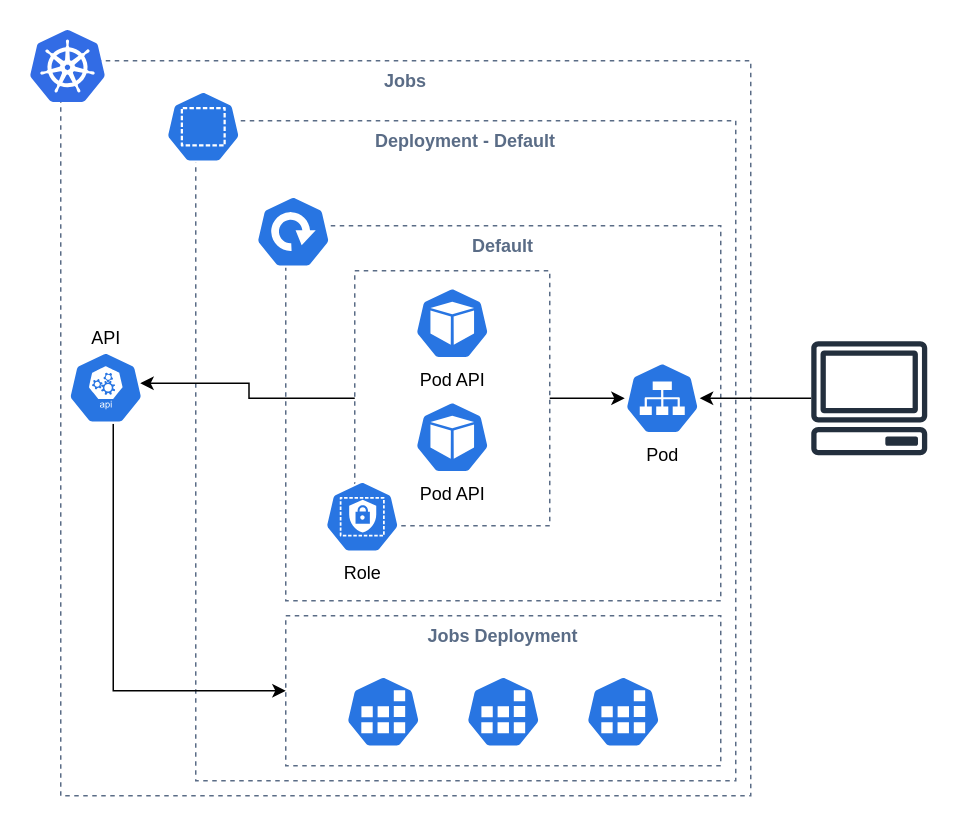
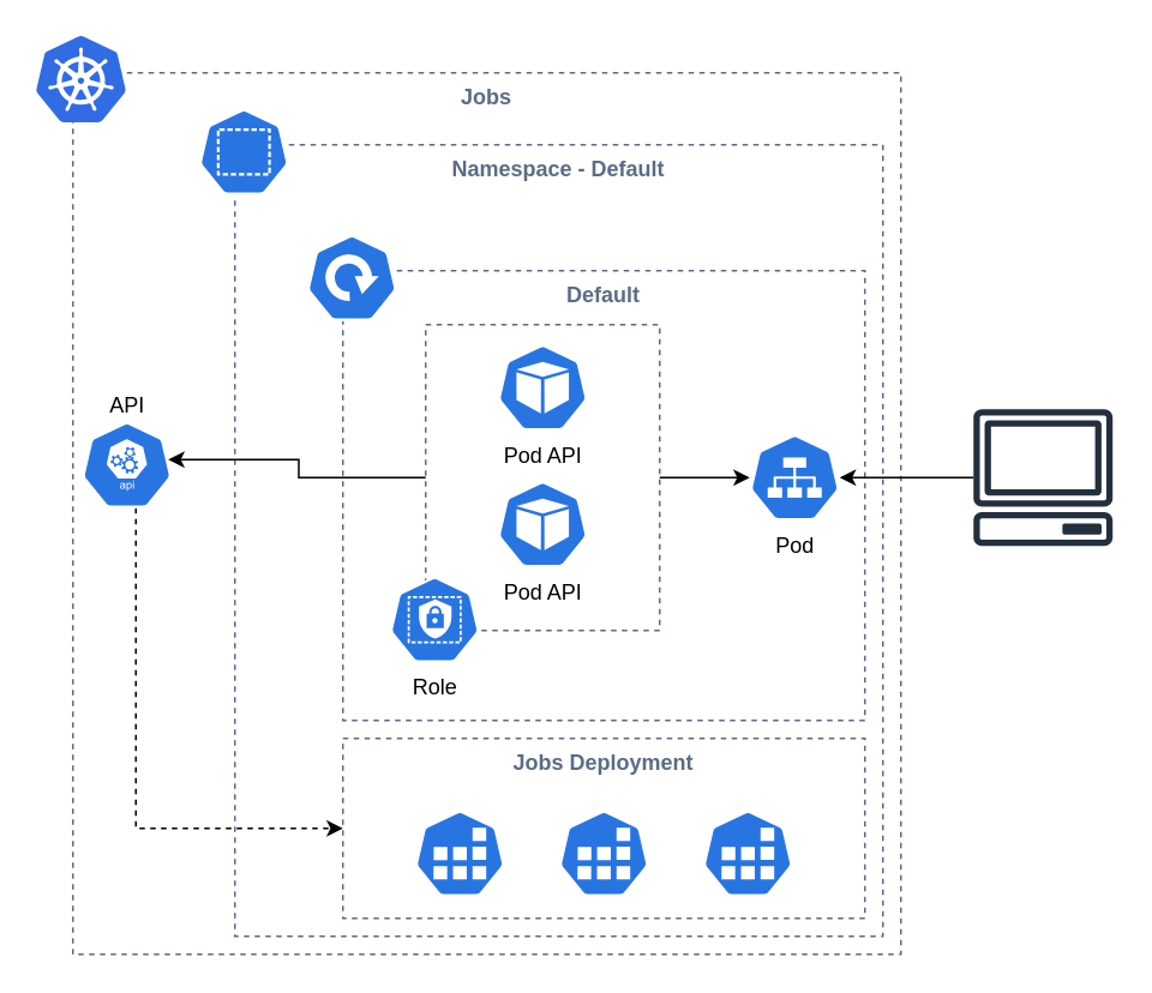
  <mxCell id="0" />
  <mxCell id="1" parent="0" />
  <mxCell id="2" value="Jobs" style="fillColor=none;strokeColor=#5A6C86;dashed=1;verticalAlign=top;fontStyle=1;fontColor=#5A6C86;" vertex="1" parent="1"><mxGeometry x="40" y="40" width="460" height="490" as="geometry" /></mxCell>
- <mxCell id="3" value="Deployment - Default" style="fillColor=none;strokeColor=#5A6C86;dashed=1;verticalAlign=top;fontStyle=1;fontColor=#5A6C86;" vertex="1" parent="1"><mxGeometry x="130" y="80" width="360" height="440" as="geometry" /></mxCell>
+ <mxCell id="3" value="Namespace - Default" style="fillColor=none;strokeColor=#5A6C86;dashed=1;verticalAlign=top;fontStyle=1;fontColor=#5A6C86;" vertex="1" parent="1"><mxGeometry x="130" y="80" width="360" height="440" as="geometry" /></mxCell>
  <mxCell id="4" value="Jobs Deployment" style="fillColor=none;strokeColor=#5A6C86;dashed=1;verticalAlign=top;fontStyle=1;fontColor=#5A6C86;" vertex="1" parent="1"><mxGeometry x="190" y="410" width="290" height="100" as="geometry" /></mxCell>
  <mxCell id="5" value="Default" style="fillColor=none;strokeColor=#5A6C86;dashed=1;verticalAlign=top;fontStyle=1;fontColor=#5A6C86;" vertex="1" parent="1"><mxGeometry x="190" y="150" width="290" height="250" as="geometry" /></mxCell>
  <mxCell id="6" value="" style="sketch=0;html=1;dashed=0;whitespace=wrap;fillColor=#2875E2;strokeColor=#ffffff;points=[[0.005,0.63,0],[0.1,0.2,0],[0.9,0.2,0],[0.5,0,0],[0.995,0.63,0],[0.72,0.99,0],[0.5,1,0],[0.28,0.99,0]];shape=mxgraph.kubernetes.icon;prIcon=job;labelPosition=center;verticalLabelPosition=bottom;align=center;verticalAlign=top;" vertex="1" parent="1"><mxGeometry x="230" y="450" width="50" height="48" as="geometry" /></mxCell>
  <mxCell id="7" value="" style="sketch=0;html=1;dashed=0;whitespace=wrap;fillColor=#2875E2;strokeColor=#ffffff;points=[[0.005,0.63,0],[0.1,0.2,0],[0.9,0.2,0],[0.5,0,0],[0.995,0.63,0],[0.72,0.99,0],[0.5,1,0],[0.28,0.99,0]];shape=mxgraph.kubernetes.icon;prIcon=ns;labelPosition=center;verticalLabelPosition=bottom;align=center;verticalAlign=top;" vertex="1" parent="1"><mxGeometry x="110" y="60" width="50" height="48" as="geometry" /></mxCell>
  <mxCell id="8" value="" style="sketch=0;html=1;dashed=0;whitespace=wrap;fillColor=#2875E2;strokeColor=#ffffff;points=[[0.005,0.63,0],[0.1,0.2,0],[0.9,0.2,0],[0.5,0,0],[0.995,0.63,0],[0.72,0.99,0],[0.5,1,0],[0.28,0.99,0]];shape=mxgraph.kubernetes.icon;prIcon=deploy;labelPosition=center;verticalLabelPosition=bottom;align=center;verticalAlign=top;" vertex="1" parent="1"><mxGeometry x="170" y="130" width="50" height="48" as="geometry" /></mxCell>
  <mxCell id="9" value="" style="sketch=0;aspect=fixed;html=1;points=[];align=center;image;fontSize=12;image=img/lib/mscae/Kubernetes.svg;" vertex="1" parent="1"><mxGeometry x="20" y="20" width="50" height="48" as="geometry" /></mxCell>
  <mxCell id="10" value="Pod" style="sketch=0;html=1;dashed=0;whitespace=wrap;fillColor=#2875E2;strokeColor=#ffffff;points=[[0.005,0.63,0],[0.1,0.2,0],[0.9,0.2,0],[0.5,0,0],[0.995,0.63,0],[0.72,0.99,0],[0.5,1,0],[0.28,0.99,0]];shape=mxgraph.kubernetes.icon;prIcon=svc;labelPosition=center;verticalLabelPosition=bottom;align=center;verticalAlign=top;" vertex="1" parent="1"><mxGeometry x="416" y="241" width="50" height="48" as="geometry" /></mxCell>
- <mxCell id="11" style="edgeStyle=orthogonalEdgeStyle;rounded=0;orthogonalLoop=1;jettySize=auto;html=1;entryX=0;entryY=0.5;entryDx=0;entryDy=0;" edge="1" parent="1" source="12" target="4"><mxGeometry relative="1" as="geometry"><Array as="points"><mxPoint x="75" y="460" /></Array></mxGeometry></mxCell>
+ <mxCell id="11" style="edgeStyle=orthogonalEdgeStyle;rounded=0;orthogonalLoop=1;jettySize=auto;html=1;entryX=0;entryY=0.5;entryDx=0;entryDy=0;dashed=1;" edge="1" parent="1" source="12" target="4"><mxGeometry relative="1" as="geometry"><Array as="points"><mxPoint x="75" y="460" /></Array></mxGeometry></mxCell>
  <mxCell id="12" value="API" style="sketch=0;html=1;dashed=0;whitespace=wrap;fillColor=#2875E2;strokeColor=#ffffff;points=[[0.005,0.63,0],[0.1,0.2,0],[0.9,0.2,0],[0.5,0,0],[0.995,0.63,0],[0.72,0.99,0],[0.5,1,0],[0.28,0.99,0]];shape=mxgraph.kubernetes.icon;prIcon=api;labelPosition=center;verticalLabelPosition=top;align=center;verticalAlign=bottom;" vertex="1" parent="1"><mxGeometry x="45" y="234" width="50" height="48" as="geometry" /></mxCell>
  <mxCell id="13" value="" style="group" vertex="1" connectable="0" parent="1"><mxGeometry x="250" y="130" width="190" height="208" as="geometry" /></mxCell>
  <mxCell id="14" value="" style="fillColor=none;strokeColor=#5A6C86;dashed=1;verticalAlign=top;fontStyle=0;fontColor=#5A6C86;" vertex="1" parent="13"><mxGeometry x="-14" y="50" width="130" height="170" as="geometry" /></mxCell>
  <mxCell id="15" value="Pod API" style="sketch=0;html=1;dashed=0;whitespace=wrap;fillColor=#2875E2;strokeColor=#ffffff;points=[[0.005,0.63,0],[0.1,0.2,0],[0.9,0.2,0],[0.5,0,0],[0.995,0.63,0],[0.72,0.99,0],[0.5,1,0],[0.28,0.99,0]];shape=mxgraph.kubernetes.icon;prIcon=pod;labelPosition=center;verticalLabelPosition=bottom;align=center;verticalAlign=top;" vertex="1" parent="13"><mxGeometry x="-44" y="61" width="190" height="48" as="geometry" /></mxCell>
  <mxCell id="16" value="Pod API" style="sketch=0;html=1;dashed=0;whitespace=wrap;fillColor=#2875E2;strokeColor=#ffffff;points=[[0.005,0.63,0],[0.1,0.2,0],[0.9,0.2,0],[0.5,0,0],[0.995,0.63,0],[0.72,0.99,0],[0.5,1,0],[0.28,0.99,0]];shape=mxgraph.kubernetes.icon;prIcon=pod;labelPosition=center;verticalLabelPosition=bottom;align=center;verticalAlign=top;" vertex="1" parent="13"><mxGeometry x="-44" y="137" width="190" height="48" as="geometry" /></mxCell>
  <mxCell id="17" value="Role" style="sketch=0;html=1;dashed=0;whitespace=wrap;fillColor=#2875E2;strokeColor=#ffffff;points=[[0.005,0.63,0],[0.1,0.2,0],[0.9,0.2,0],[0.5,0,0],[0.995,0.63,0],[0.72,0.99,0],[0.5,1,0],[0.28,0.99,0]];shape=mxgraph.kubernetes.icon;prIcon=role;labelPosition=center;verticalLabelPosition=bottom;align=center;verticalAlign=top;" vertex="1" parent="13"><mxGeometry x="-34" y="190" width="50" height="48" as="geometry" /></mxCell>
  <mxCell id="18" value="" style="edgeStyle=orthogonalEdgeStyle;rounded=0;orthogonalLoop=1;jettySize=auto;html=1;" edge="1" parent="1" source="14" target="10"><mxGeometry relative="1" as="geometry" /></mxCell>
  <mxCell id="19" style="edgeStyle=orthogonalEdgeStyle;rounded=0;orthogonalLoop=1;jettySize=auto;html=1;entryX=0.96;entryY=0.438;entryDx=0;entryDy=0;entryPerimeter=0;exitX=0;exitY=0.5;exitDx=0;exitDy=0;" edge="1" parent="1" source="14" target="12"><mxGeometry relative="1" as="geometry" /></mxCell>
  <mxCell id="20" value="" style="sketch=0;html=1;dashed=0;whitespace=wrap;fillColor=#2875E2;strokeColor=#ffffff;points=[[0.005,0.63,0],[0.1,0.2,0],[0.9,0.2,0],[0.5,0,0],[0.995,0.63,0],[0.72,0.99,0],[0.5,1,0],[0.28,0.99,0]];shape=mxgraph.kubernetes.icon;prIcon=job;labelPosition=center;verticalLabelPosition=bottom;align=center;verticalAlign=top;" vertex="1" parent="1"><mxGeometry x="310" y="450" width="50" height="48" as="geometry" /></mxCell>
  <mxCell id="21" value="" style="sketch=0;html=1;dashed=0;whitespace=wrap;fillColor=#2875E2;strokeColor=#ffffff;points=[[0.005,0.63,0],[0.1,0.2,0],[0.9,0.2,0],[0.5,0,0],[0.995,0.63,0],[0.72,0.99,0],[0.5,1,0],[0.28,0.99,0]];shape=mxgraph.kubernetes.icon;prIcon=job;labelPosition=center;verticalLabelPosition=bottom;align=center;verticalAlign=top;" vertex="1" parent="1"><mxGeometry x="390" y="450" width="50" height="48" as="geometry" /></mxCell>
  <mxCell id="22" style="edgeStyle=orthogonalEdgeStyle;rounded=0;orthogonalLoop=1;jettySize=auto;html=1;" edge="1" parent="1" source="23" target="10"><mxGeometry relative="1" as="geometry" /></mxCell>
  <mxCell id="23" value="" style="sketch=0;outlineConnect=0;fontColor=#232F3E;gradientColor=none;fillColor=#232F3D;strokeColor=none;dashed=0;verticalLabelPosition=bottom;verticalAlign=top;align=center;html=1;fontSize=12;fontStyle=0;aspect=fixed;pointerEvents=1;shape=mxgraph.aws4.client;" vertex="1" parent="1"><mxGeometry x="540" y="227" width="78" height="76" as="geometry" /></mxCell>
